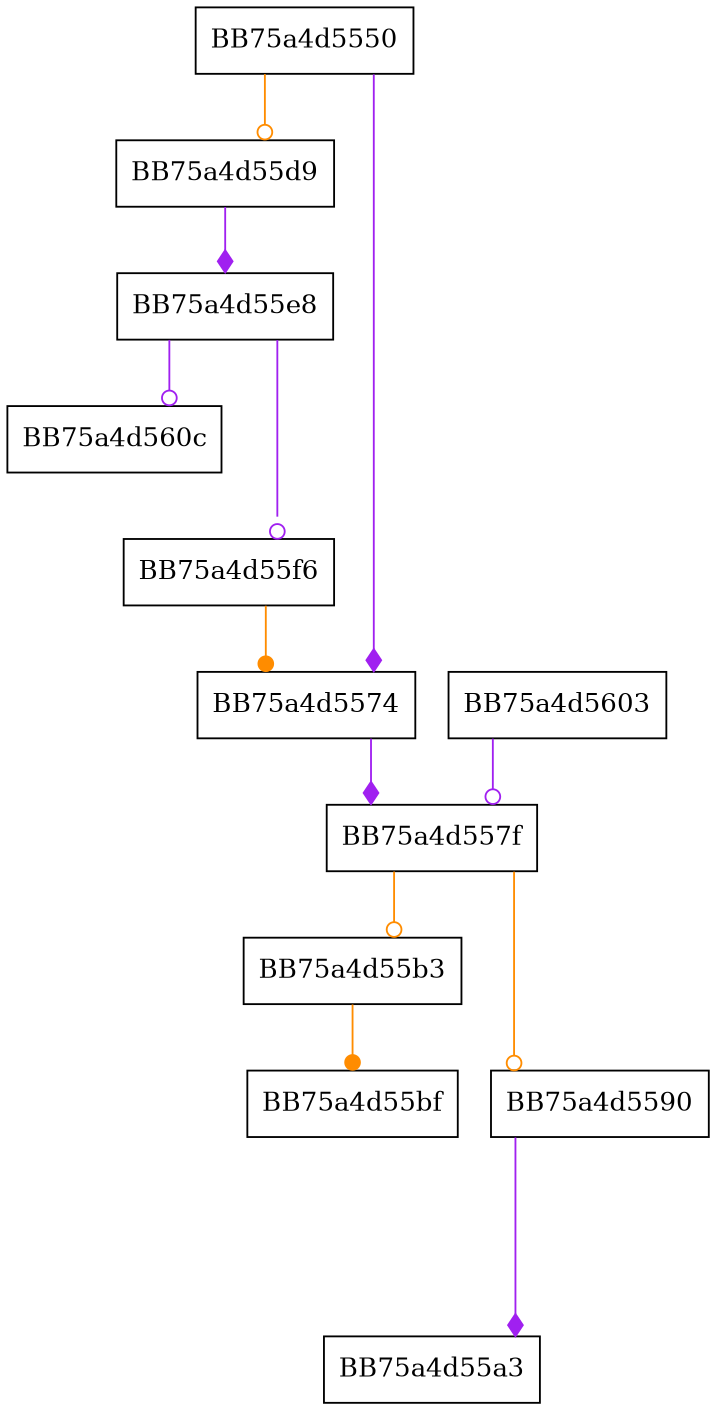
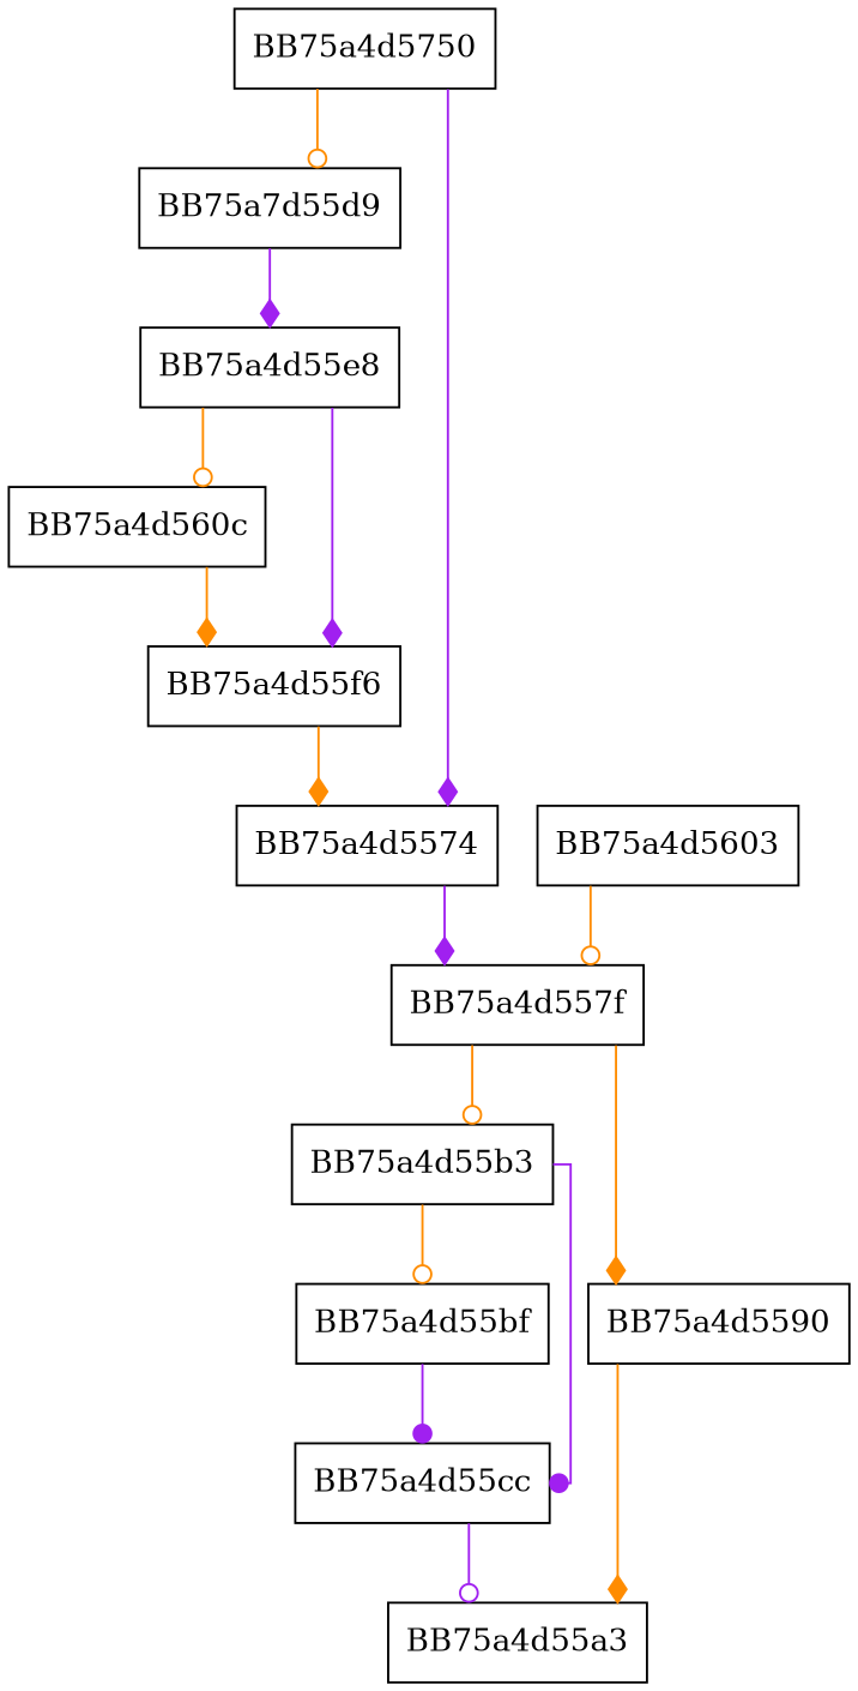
  digraph {
    splines=ortho
    node [shape=box]
    edge [arrowhead=odot color=purple]
-   BB75a4d5550
-   BB75a4d55d9
+   BB75a4d5550 [label=BB75a4d5750]
+   BB75a4d55d9 [label=BB75a7d55d9]
    BB75a4d5574
    BB75a4d55e8
    BB75a4d557f
    BB75a4d5603
    BB75a4d560c
    BB75a4d55f6
    BB75a4d55b3
    BB75a4d5590
+   BB75a4d55cc
    BB75a4d55bf
    BB75a4d55a3
    BB75a4d5550 -> BB75a4d55d9 [color=darkorange]
    BB75a4d5550 -> BB75a4d5574 [arrowhead=diamond]
    BB75a4d55d9 -> BB75a4d55e8 [arrowhead=diamond]
    BB75a4d5574 -> BB75a4d557f [arrowhead=diamond]
-   BB75a4d55e8 -> BB75a4d560c
-   BB75a4d55e8 -> BB75a4d55f6
+   BB75a4d55e8 -> BB75a4d560c [color=darkorange]
+   BB75a4d55e8 -> BB75a4d55f6 [arrowhead=diamond]
    BB75a4d557f -> BB75a4d55b3 [color=darkorange]
-   BB75a4d557f -> BB75a4d5590 [color=darkorange]
-   BB75a4d5603 -> BB75a4d557f
-   BB75a4d55f6 -> BB75a4d5574 [arrowhead=dot color=darkorange]
-   BB75a4d55b3 -> BB75a4d55bf [arrowhead=dot color=darkorange]
-   BB75a4d5590 -> BB75a4d55a3 [arrowhead=diamond]
+   BB75a4d557f -> BB75a4d5590 [arrowhead=diamond color=darkorange]
+   BB75a4d5603 -> BB75a4d557f [color=darkorange]
+   BB75a4d560c -> BB75a4d55f6 [arrowhead=diamond color=darkorange]
+   BB75a4d55f6 -> BB75a4d5574 [arrowhead=diamond color=darkorange]
+   BB75a4d55b3 -> BB75a4d55cc [arrowhead=dot]
+   BB75a4d55b3 -> BB75a4d55bf [color=darkorange]
+   BB75a4d5590 -> BB75a4d55a3 [arrowhead=diamond color=darkorange]
+   BB75a4d55cc -> BB75a4d55a3
+   BB75a4d55bf -> BB75a4d55cc [arrowhead=dot]
  }
